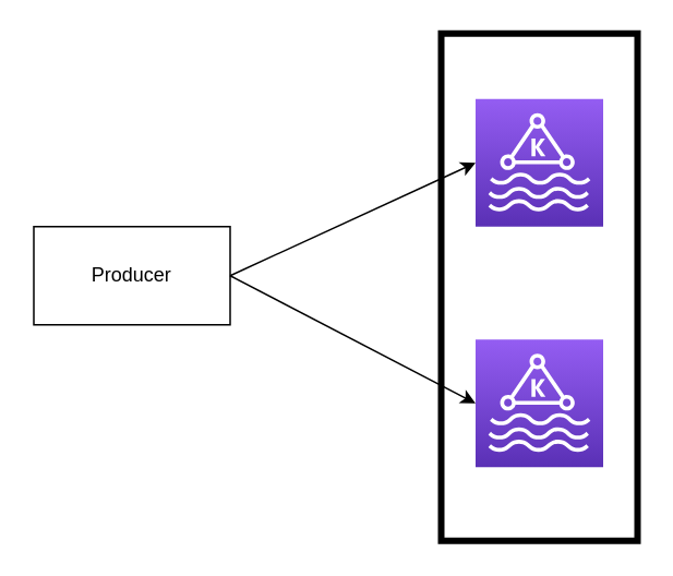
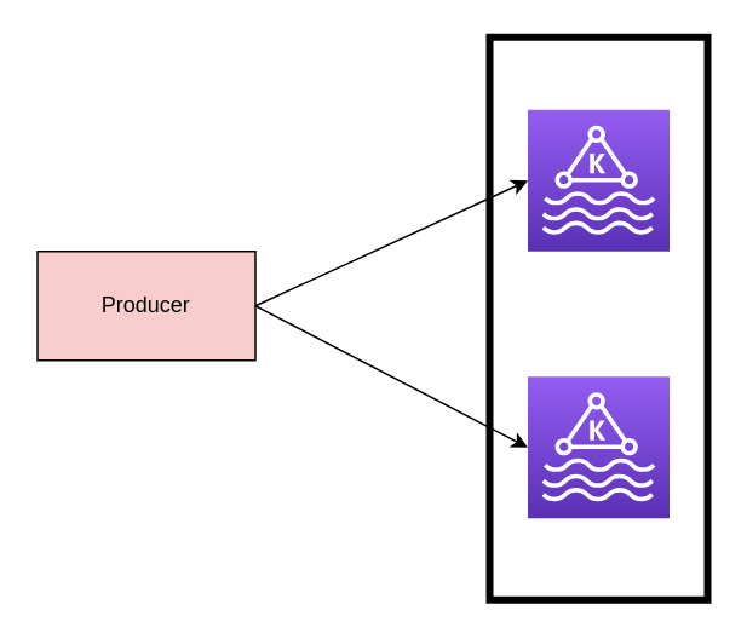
  <mxCell id="0" />
  <mxCell id="1" parent="0" />
  <mxCell id="2" value="" style="rounded=0;whiteSpace=wrap;html=1;strokeColor=#000000;strokeWidth=4;fontSize=30;fillStyle=auto;fillColor=none;" vertex="1" parent="1"><mxGeometry x="269" y="20" width="120" height="310" as="geometry" /></mxCell>
- <mxCell id="3" value="Producer" style="rounded=0;whiteSpace=wrap;html=1;" vertex="1" parent="1"><mxGeometry x="20" y="138" width="120" height="60" as="geometry" /></mxCell>
+ <mxCell id="3" value="Producer" style="rounded=0;whiteSpace=wrap;html=1;fillColor=#f8cecc;" vertex="1" parent="1"><mxGeometry x="20" y="138" width="120" height="60" as="geometry" /></mxCell>
  <mxCell id="4" value="" style="sketch=0;points=[[0,0,0],[0.25,0,0],[0.5,0,0],[0.75,0,0],[1,0,0],[0,1,0],[0.25,1,0],[0.5,1,0],[0.75,1,0],[1,1,0],[0,0.25,0],[0,0.5,0],[0,0.75,0],[1,0.25,0],[1,0.5,0],[1,0.75,0]];outlineConnect=0;fontColor=#232F3E;gradientColor=#945DF2;gradientDirection=north;fillColor=#5A30B5;strokeColor=#ffffff;dashed=0;verticalLabelPosition=bottom;verticalAlign=top;align=center;html=1;fontSize=12;fontStyle=0;aspect=fixed;shape=mxgraph.aws4.resourceIcon;resIcon=mxgraph.aws4.managed_streaming_for_kafka;" vertex="1" parent="1"><mxGeometry x="290" y="60" width="78" height="78" as="geometry" /></mxCell>
  <mxCell id="5" value="" style="endArrow=classic;html=1;rounded=0;exitX=1;exitY=0.5;exitDx=0;exitDy=0;entryX=0;entryY=0.5;entryDx=0;entryDy=0;entryPerimeter=0;" edge="1" parent="1" source="3" target="4"><mxGeometry width="50" height="50" relative="1" as="geometry"><mxPoint x="160" y="280" as="sourcePoint" /><mxPoint x="210" y="230" as="targetPoint" /></mxGeometry></mxCell>
  <mxCell id="6" value="" style="endArrow=classic;html=1;rounded=0;exitX=1;exitY=0.5;exitDx=0;exitDy=0;entryX=0;entryY=0.5;entryDx=0;entryDy=0;entryPerimeter=0;" edge="1" parent="1" source="3" target="7"><mxGeometry width="50" height="50" relative="1" as="geometry"><mxPoint x="150" y="178" as="sourcePoint" /><mxPoint x="300" y="109" as="targetPoint" /></mxGeometry></mxCell>
  <mxCell id="7" value="" style="sketch=0;points=[[0,0,0],[0.25,0,0],[0.5,0,0],[0.75,0,0],[1,0,0],[0,1,0],[0.25,1,0],[0.5,1,0],[0.75,1,0],[1,1,0],[0,0.25,0],[0,0.5,0],[0,0.75,0],[1,0.25,0],[1,0.5,0],[1,0.75,0]];outlineConnect=0;fontColor=#232F3E;gradientColor=#945DF2;gradientDirection=north;fillColor=#5A30B5;strokeColor=#ffffff;dashed=0;verticalLabelPosition=bottom;verticalAlign=top;align=center;html=1;fontSize=12;fontStyle=0;aspect=fixed;shape=mxgraph.aws4.resourceIcon;resIcon=mxgraph.aws4.managed_streaming_for_kafka;" vertex="1" parent="1"><mxGeometry x="290" y="207" width="78" height="78" as="geometry" /></mxCell>
  <mxCell id="8" value="" style="shape=image;html=1;verticalAlign=top;verticalLabelPosition=bottom;labelBackgroundColor=#ffffff;imageAspect=0;aspect=fixed;image=https://cdn1.iconfinder.com/data/icons/social-media-vol-3/24/_x-128.png;opacity=50;" vertex="1" parent="1"><mxGeometry x="281" y="198" width="96" height="96" as="geometry" /></mxCell>
